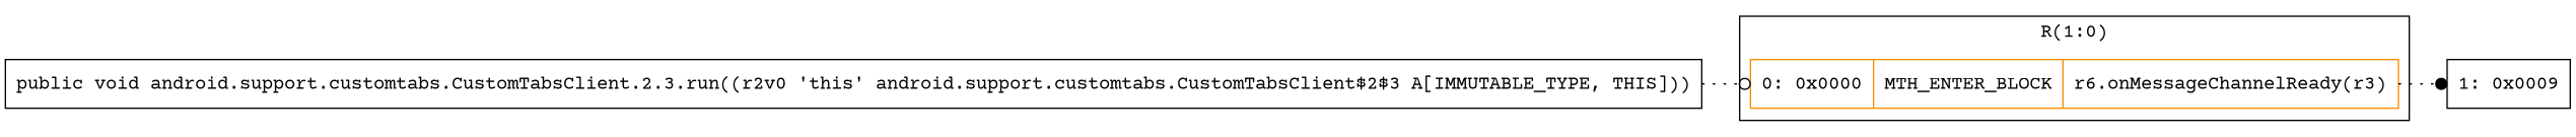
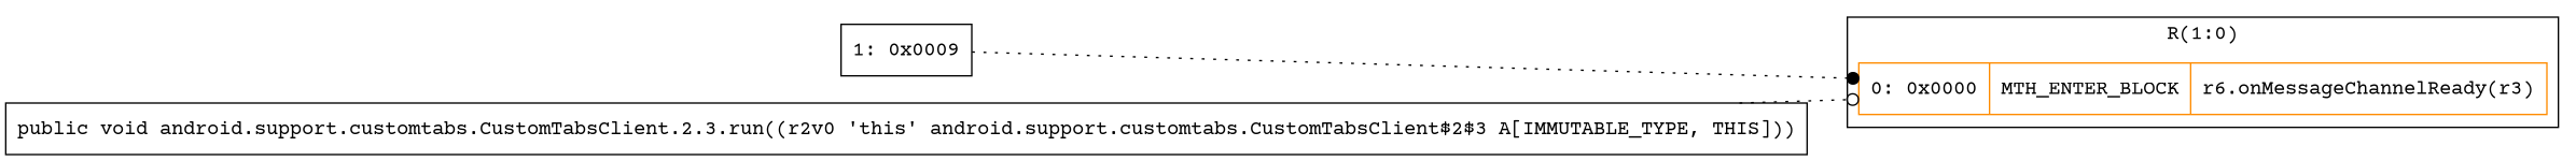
  digraph {
    rankdir=LR
    fontname="Courier Prime"
    node [color=black shape=record fontname="Courier Prime"]
    edge [style=dotted fontname="Courier Prime"]
    n1 [color=darkorange label="{0\:\ 0x0000|MTH_ENTER_BLOCK\l|r6.onMessageChannelReady(r3)\l}"]
    n2 [label="{1\:\ 0x0009}"]
    n3 [label="{public void android.support.customtabs.CustomTabsClient.2.3.run((r2v0 'this' android.support.customtabs.CustomTabsClient$2$3 A[IMMUTABLE_TYPE, THIS])) }"]
    subgraph cluster_1 {
      label="R(1:0)"
      n1
    }
-   n1 -> n2 [arrowhead=dot]
+   n2 -> n1 [arrowhead=dot]
    n3 -> n1 [arrowhead=odot]
  }
